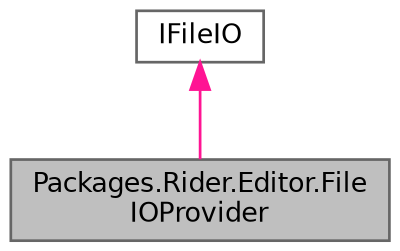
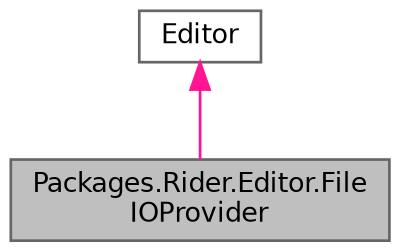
  digraph {
    node [color=gray40 fontname=Helvetica fontsize=10 shape=box style=filled]
    n1 [fillcolor=grey75 fontcolor=black height=0.2 label="Packages.Rider.Editor.File\lIOProvider" width=0.4]
-   n2 [fillcolor=white height=0.2 label=IFileIO width=0.4]
+   n2 [fillcolor=white height=0.2 label=Editor width=0.4]
    n2 -> n1 [color=deeppink dir=back fontname=Helvetica fontsize=10 labelfontname=Helvetica labelfontsize=10 style=solid]
  }
